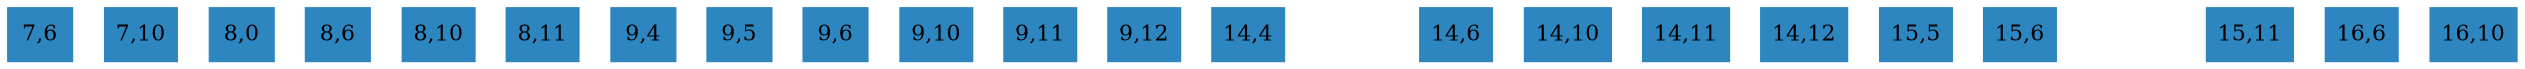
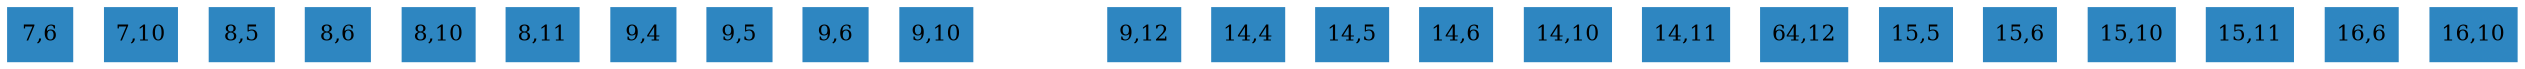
  digraph {
    ranksep=0.2
    node [color=white fillcolor="#2e86c1" heigth=0.6 shape=box style=filled]
    n1 [label="7,6" width=0.6]
    n2 [label="7,10" width=0.6]
-   n3 [label="8,0" width=0.6]
+   n3 [label="8,5" width=0.6]
    n4 [label="8,6" width=0.6]
    n5 [label="8,10" width=0.6]
    n6 [label="8,11" width=0.6]
    n7 [label="9,4" width=0.6]
    n8 [label="9,5" width=0.6]
    n9 [label="9,6" width=0.6]
    n10 [label="9,10" width=0.6]
-   n11 [label="9,11" width=0.6]
    n12 [label="9,12" width=0.6]
    n13 [label="14,4" width=0.6]
+   n14 [label="14,5" width=0.6]
    n15 [label="14,6" width=0.6]
    n16 [label="14,10" width=0.6]
    n17 [label="14,11" width=0.6]
-   n18 [label="14,12" width=0.6]
+   n18 [label="64,12" width=0.6]
    n19 [label="15,5" width=0.6]
    n20 [label="15,6" width=0.6]
+   n21 [label="15,10" width=0.6]
    n22 [label="15,11" width=0.6]
    n23 [label="16,6" width=0.6]
    n24 [label="16,10" width=0.6]
  }
